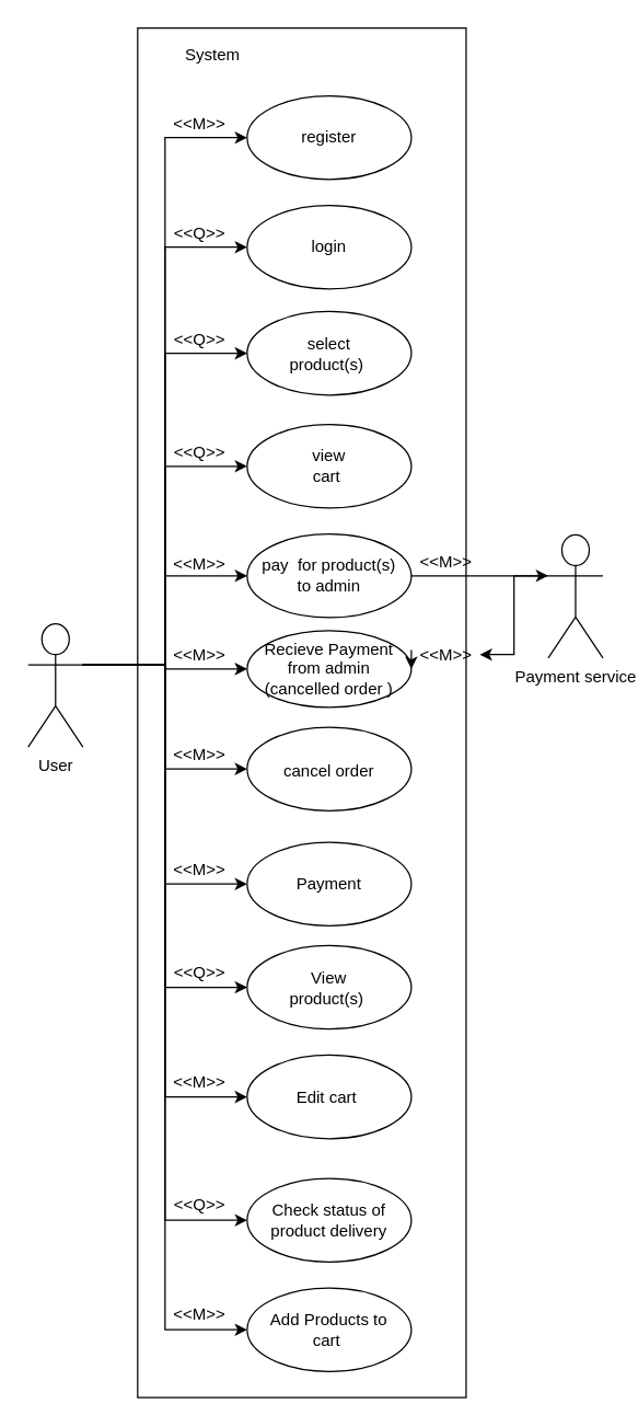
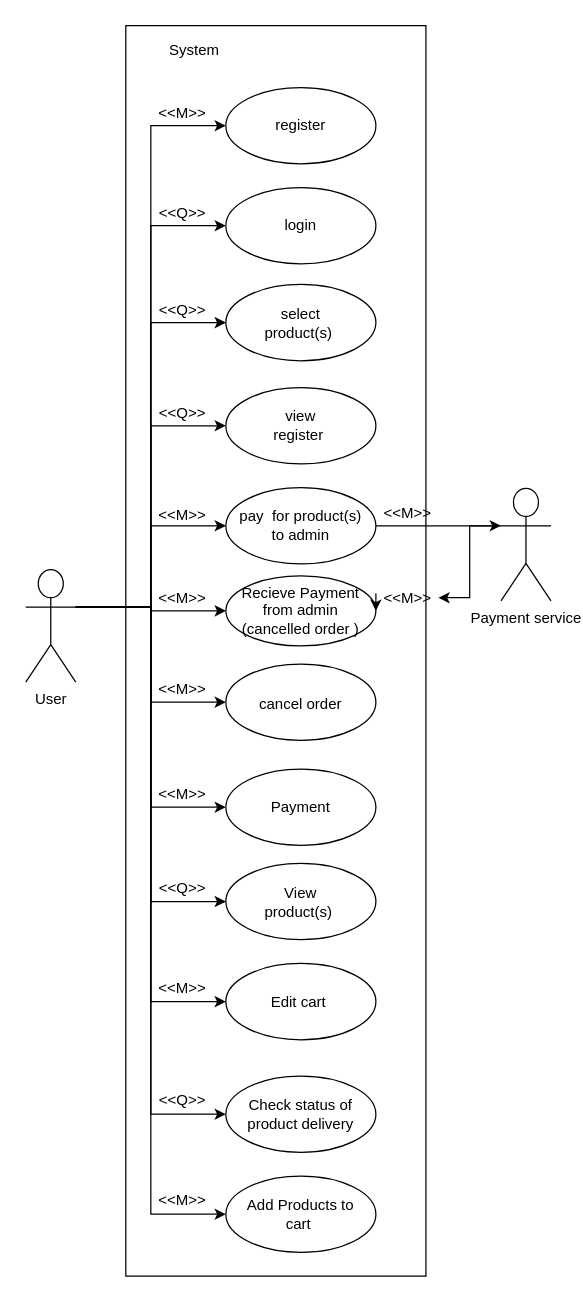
  <mxCell id="0" />
  <mxCell id="1" parent="0" />
  <mxCell id="2" value="" style="rounded=0;whiteSpace=wrap;html=1;" parent="1" vertex="1"><mxGeometry x="100" y="20" width="240" height="1000" as="geometry" /></mxCell>
  <mxCell id="3" value="" style="ellipse;whiteSpace=wrap;html=1;" parent="1" vertex="1"><mxGeometry x="180" y="614.5" width="120" height="61" as="geometry" /></mxCell>
  <mxCell id="4" value="" style="ellipse;whiteSpace=wrap;html=1;" parent="1" vertex="1"><mxGeometry x="180" y="530.5" width="120" height="61" as="geometry" /></mxCell>
  <mxCell id="5" value="" style="ellipse;whiteSpace=wrap;html=1;" parent="1" vertex="1"><mxGeometry x="180" y="460" width="120" height="56" as="geometry" /></mxCell>
  <mxCell id="6" value="" style="ellipse;whiteSpace=wrap;html=1;" parent="1" vertex="1"><mxGeometry x="180" y="309.5" width="120" height="61" as="geometry" /></mxCell>
  <mxCell id="7" style="edgeStyle=orthogonalEdgeStyle;rounded=0;orthogonalLoop=1;jettySize=auto;html=1;exitX=1;exitY=0.5;exitDx=0;exitDy=0;entryX=0;entryY=0.333;entryDx=0;entryDy=0;entryPerimeter=0;" parent="1" source="8" target="30" edge="1"><mxGeometry relative="1" as="geometry" /></mxCell>
  <mxCell id="8" value="" style="ellipse;whiteSpace=wrap;html=1;" parent="1" vertex="1"><mxGeometry x="180" y="389.5" width="120" height="61" as="geometry" /></mxCell>
  <mxCell id="9" value="" style="ellipse;whiteSpace=wrap;html=1;" parent="1" vertex="1"><mxGeometry x="180" y="227" width="120" height="61" as="geometry" /></mxCell>
  <mxCell id="10" value="" style="ellipse;whiteSpace=wrap;html=1;" parent="1" vertex="1"><mxGeometry x="180" y="69.5" width="120" height="61" as="geometry" /></mxCell>
  <mxCell id="11" value="" style="ellipse;whiteSpace=wrap;html=1;" parent="1" vertex="1"><mxGeometry x="180" y="149.5" width="120" height="61" as="geometry" /></mxCell>
  <mxCell id="12" style="edgeStyle=orthogonalEdgeStyle;rounded=0;orthogonalLoop=1;jettySize=auto;html=1;exitX=1;exitY=0.333;exitDx=0;exitDy=0;exitPerimeter=0;entryX=0;entryY=0.5;entryDx=0;entryDy=0;" parent="1" source="24" target="10" edge="1"><mxGeometry relative="1" as="geometry" /></mxCell>
  <mxCell id="13" style="edgeStyle=orthogonalEdgeStyle;rounded=0;orthogonalLoop=1;jettySize=auto;html=1;exitX=1;exitY=0.333;exitDx=0;exitDy=0;exitPerimeter=0;entryX=0;entryY=0.5;entryDx=0;entryDy=0;" parent="1" source="24" target="11" edge="1"><mxGeometry relative="1" as="geometry" /></mxCell>
  <mxCell id="14" style="edgeStyle=orthogonalEdgeStyle;rounded=0;orthogonalLoop=1;jettySize=auto;html=1;exitX=1;exitY=0.333;exitDx=0;exitDy=0;exitPerimeter=0;entryX=0;entryY=0.5;entryDx=0;entryDy=0;" parent="1" source="24" target="9" edge="1"><mxGeometry relative="1" as="geometry" /></mxCell>
  <mxCell id="15" style="edgeStyle=orthogonalEdgeStyle;rounded=0;orthogonalLoop=1;jettySize=auto;html=1;exitX=1;exitY=0.333;exitDx=0;exitDy=0;exitPerimeter=0;entryX=0;entryY=0.5;entryDx=0;entryDy=0;" parent="1" source="24" target="6" edge="1"><mxGeometry relative="1" as="geometry" /></mxCell>
  <mxCell id="16" style="edgeStyle=orthogonalEdgeStyle;rounded=0;orthogonalLoop=1;jettySize=auto;html=1;exitX=1;exitY=0.333;exitDx=0;exitDy=0;exitPerimeter=0;entryX=0;entryY=0.5;entryDx=0;entryDy=0;" parent="1" source="24" target="8" edge="1"><mxGeometry relative="1" as="geometry" /></mxCell>
  <mxCell id="17" style="edgeStyle=orthogonalEdgeStyle;rounded=0;orthogonalLoop=1;jettySize=auto;html=1;exitX=1;exitY=0.333;exitDx=0;exitDy=0;exitPerimeter=0;entryX=0;entryY=0.5;entryDx=0;entryDy=0;" parent="1" source="24" target="3" edge="1"><mxGeometry relative="1" as="geometry" /></mxCell>
  <mxCell id="18" style="edgeStyle=orthogonalEdgeStyle;rounded=0;orthogonalLoop=1;jettySize=auto;html=1;exitX=1;exitY=0.333;exitDx=0;exitDy=0;exitPerimeter=0;entryX=0;entryY=0.5;entryDx=0;entryDy=0;" parent="1" source="24" target="5" edge="1"><mxGeometry relative="1" as="geometry" /></mxCell>
  <mxCell id="19" style="edgeStyle=orthogonalEdgeStyle;rounded=0;orthogonalLoop=1;jettySize=auto;html=1;exitX=1;exitY=0.333;exitDx=0;exitDy=0;exitPerimeter=0;entryX=0;entryY=0.5;entryDx=0;entryDy=0;" parent="1" source="24" target="4" edge="1"><mxGeometry relative="1" as="geometry" /></mxCell>
  <mxCell id="20" style="edgeStyle=orthogonalEdgeStyle;rounded=0;orthogonalLoop=1;jettySize=auto;html=1;exitX=1;exitY=0.333;exitDx=0;exitDy=0;exitPerimeter=0;entryX=0;entryY=0.5;entryDx=0;entryDy=0;" edge="1" parent="1" source="24" target="37"><mxGeometry relative="1" as="geometry" /></mxCell>
  <mxCell id="21" style="edgeStyle=orthogonalEdgeStyle;rounded=0;orthogonalLoop=1;jettySize=auto;html=1;exitX=1;exitY=0.333;exitDx=0;exitDy=0;exitPerimeter=0;entryX=0;entryY=0.5;entryDx=0;entryDy=0;" edge="1" parent="1" source="24" target="40"><mxGeometry relative="1" as="geometry" /></mxCell>
  <mxCell id="22" style="edgeStyle=orthogonalEdgeStyle;rounded=0;orthogonalLoop=1;jettySize=auto;html=1;exitX=1;exitY=0.333;exitDx=0;exitDy=0;exitPerimeter=0;entryX=0;entryY=0.5;entryDx=0;entryDy=0;" edge="1" parent="1" source="24" target="43"><mxGeometry relative="1" as="geometry" /></mxCell>
  <mxCell id="23" style="edgeStyle=orthogonalEdgeStyle;rounded=0;orthogonalLoop=1;jettySize=auto;html=1;exitX=1;exitY=0.333;exitDx=0;exitDy=0;exitPerimeter=0;entryX=0;entryY=0.5;entryDx=0;entryDy=0;" edge="1" parent="1" source="24" target="46"><mxGeometry relative="1" as="geometry" /></mxCell>
  <mxCell id="24" value="User" style="shape=umlActor;verticalLabelPosition=bottom;labelBackgroundColor=#ffffff;verticalAlign=top;html=1;" parent="1" vertex="1"><mxGeometry x="20" y="455" width="40" height="90" as="geometry" /></mxCell>
  <mxCell id="25" value="login" style="text;html=1;strokeColor=none;fillColor=none;align=center;verticalAlign=middle;whiteSpace=wrap;rounded=0;" parent="1" vertex="1"><mxGeometry x="190" y="160" width="100" height="40" as="geometry" /></mxCell>
- <mxCell id="26" value="view &lt;br&gt;cart&amp;nbsp;" style="text;html=1;strokeColor=none;fillColor=none;align=center;verticalAlign=middle;whiteSpace=wrap;rounded=0;" parent="1" vertex="1"><mxGeometry x="190" y="320" width="100" height="40" as="geometry" /></mxCell>
+ <mxCell id="26" value="view &lt;br&gt;register&amp;nbsp;" style="text;html=1;strokeColor=none;fillColor=none;align=center;verticalAlign=middle;whiteSpace=wrap;rounded=0;" parent="1" vertex="1"><mxGeometry x="190" y="320" width="100" height="40" as="geometry" /></mxCell>
  <mxCell id="27" value="select &lt;br&gt;product(s)&amp;nbsp;" style="text;html=1;strokeColor=none;fillColor=none;align=center;verticalAlign=middle;whiteSpace=wrap;rounded=0;" parent="1" vertex="1"><mxGeometry x="190" y="237.5" width="100" height="40" as="geometry" /></mxCell>
  <mxCell id="28" value="pay&amp;nbsp; for product(s) to admin" style="text;html=1;strokeColor=none;fillColor=none;align=center;verticalAlign=middle;whiteSpace=wrap;rounded=0;" parent="1" vertex="1"><mxGeometry x="190" y="400" width="100" height="40" as="geometry" /></mxCell>
  <mxCell id="29" style="edgeStyle=orthogonalEdgeStyle;rounded=0;orthogonalLoop=1;jettySize=auto;html=1;exitX=0;exitY=0.333;exitDx=0;exitDy=0;exitPerimeter=0;entryX=1;entryY=0.5;entryDx=0;entryDy=0;" edge="1" parent="1" source="61" target="5"><mxGeometry relative="1" as="geometry" /></mxCell>
  <mxCell id="30" value="Payment service" style="shape=umlActor;verticalLabelPosition=bottom;labelBackgroundColor=#ffffff;verticalAlign=top;html=1;" parent="1" vertex="1"><mxGeometry x="400" y="390" width="40" height="90" as="geometry" /></mxCell>
  <mxCell id="31" value="&lt;div&gt;&lt;span style=&quot;font-size: 12px&quot;&gt;Recieve Payment from admin (cancelled order )&lt;/span&gt;&lt;/div&gt;" style="text;html=1;strokeColor=none;fillColor=none;align=center;verticalAlign=middle;whiteSpace=wrap;rounded=0;" parent="1" vertex="1"><mxGeometry x="190" y="467.5" width="100" height="40" as="geometry" /></mxCell>
  <mxCell id="32" value="cancel order" style="text;html=1;strokeColor=none;fillColor=none;align=center;verticalAlign=middle;whiteSpace=wrap;rounded=0;" parent="1" vertex="1"><mxGeometry x="190" y="542.5" width="100" height="40" as="geometry" /></mxCell>
  <mxCell id="33" value="System" style="text;html=1;strokeColor=none;fillColor=none;align=center;verticalAlign=middle;whiteSpace=wrap;rounded=0;" parent="1" vertex="1"><mxGeometry x="135" y="30" width="40" height="20" as="geometry" /></mxCell>
  <mxCell id="34" value="Payment" style="text;html=1;strokeColor=none;fillColor=none;align=center;verticalAlign=middle;whiteSpace=wrap;rounded=0;" parent="1" vertex="1"><mxGeometry x="190" y="625" width="100" height="40" as="geometry" /></mxCell>
  <mxCell id="35" value="register" style="text;html=1;strokeColor=none;fillColor=none;align=center;verticalAlign=middle;whiteSpace=wrap;rounded=0;" parent="1" vertex="1"><mxGeometry x="190" y="80" width="100" height="40" as="geometry" /></mxCell>
  <mxCell id="36" value="" style="group" vertex="1" connectable="0" parent="1"><mxGeometry x="180" y="690" width="120" height="61" as="geometry" /></mxCell>
  <mxCell id="37" value="" style="ellipse;whiteSpace=wrap;html=1;" vertex="1" parent="36"><mxGeometry width="120" height="61" as="geometry" /></mxCell>
  <mxCell id="38" value="View&lt;br&gt;product(s)&amp;nbsp;" style="text;html=1;strokeColor=none;fillColor=none;align=center;verticalAlign=middle;whiteSpace=wrap;rounded=0;" vertex="1" parent="36"><mxGeometry x="10" y="10.5" width="100" height="40" as="geometry" /></mxCell>
  <mxCell id="39" value="" style="group" vertex="1" connectable="0" parent="1"><mxGeometry x="180" y="770" width="120" height="61" as="geometry" /></mxCell>
  <mxCell id="40" value="" style="ellipse;whiteSpace=wrap;html=1;" vertex="1" parent="39"><mxGeometry width="120" height="61" as="geometry" /></mxCell>
  <mxCell id="41" value="Edit cart&amp;nbsp;" style="text;html=1;strokeColor=none;fillColor=none;align=center;verticalAlign=middle;whiteSpace=wrap;rounded=0;" vertex="1" parent="39"><mxGeometry x="10" y="10.5" width="100" height="40" as="geometry" /></mxCell>
  <mxCell id="42" value="" style="group" vertex="1" connectable="0" parent="1"><mxGeometry x="180" y="860" width="120" height="61" as="geometry" /></mxCell>
  <mxCell id="43" value="" style="ellipse;whiteSpace=wrap;html=1;" vertex="1" parent="42"><mxGeometry width="120" height="61" as="geometry" /></mxCell>
  <mxCell id="44" value="Check status of product delivery" style="text;html=1;strokeColor=none;fillColor=none;align=center;verticalAlign=middle;whiteSpace=wrap;rounded=0;" vertex="1" parent="42"><mxGeometry x="10" y="10.5" width="100" height="40" as="geometry" /></mxCell>
  <mxCell id="45" value="" style="group" vertex="1" connectable="0" parent="1"><mxGeometry x="180" y="940" width="120" height="61" as="geometry" /></mxCell>
  <mxCell id="46" value="" style="ellipse;whiteSpace=wrap;html=1;" vertex="1" parent="45"><mxGeometry width="120" height="61" as="geometry" /></mxCell>
  <mxCell id="47" value="Add Products to cart&amp;nbsp;" style="text;html=1;strokeColor=none;fillColor=none;align=center;verticalAlign=middle;whiteSpace=wrap;rounded=0;" vertex="1" parent="45"><mxGeometry x="10" y="10.5" width="100" height="40" as="geometry" /></mxCell>
  <mxCell id="48" value="&amp;lt;&amp;lt;M&amp;gt;&amp;gt;" style="text;html=1;resizable=0;autosize=1;align=center;verticalAlign=middle;points=[];fillColor=none;strokeColor=none;rounded=0;" vertex="1" parent="1"><mxGeometry x="120" y="80" width="50" height="20" as="geometry" /></mxCell>
  <mxCell id="49" value="&amp;lt;&amp;lt;Q&amp;gt;&amp;gt;" style="text;html=1;resizable=0;autosize=1;align=center;verticalAlign=middle;points=[];fillColor=none;strokeColor=none;rounded=0;" vertex="1" parent="1"><mxGeometry x="120" y="160" width="50" height="20" as="geometry" /></mxCell>
  <mxCell id="50" value="&amp;lt;&amp;lt;M&amp;gt;&amp;gt;" style="text;html=1;resizable=0;autosize=1;align=center;verticalAlign=middle;points=[];fillColor=none;strokeColor=none;rounded=0;" vertex="1" parent="1"><mxGeometry x="120" y="402.07" width="50" height="20" as="geometry" /></mxCell>
  <mxCell id="51" value="&amp;lt;&amp;lt;Q&amp;gt;&amp;gt;" style="text;html=1;resizable=0;autosize=1;align=center;verticalAlign=middle;points=[];fillColor=none;strokeColor=none;rounded=0;" vertex="1" parent="1"><mxGeometry x="120" y="320" width="50" height="20" as="geometry" /></mxCell>
  <mxCell id="52" value="&amp;lt;&amp;lt;Q&amp;gt;&amp;gt;" style="text;html=1;resizable=0;autosize=1;align=center;verticalAlign=middle;points=[];fillColor=none;strokeColor=none;rounded=0;" vertex="1" parent="1"><mxGeometry x="120" y="237.5" width="50" height="20" as="geometry" /></mxCell>
  <mxCell id="53" value="&amp;lt;&amp;lt;M&amp;gt;&amp;gt;" style="text;html=1;resizable=0;autosize=1;align=center;verticalAlign=middle;points=[];fillColor=none;strokeColor=none;rounded=0;" vertex="1" parent="1"><mxGeometry x="120" y="625" width="50" height="20" as="geometry" /></mxCell>
  <mxCell id="54" value="&amp;lt;&amp;lt;M&amp;gt;&amp;gt;" style="text;html=1;resizable=0;autosize=1;align=center;verticalAlign=middle;points=[];fillColor=none;strokeColor=none;rounded=0;" vertex="1" parent="1"><mxGeometry x="120" y="541.03" width="50" height="20" as="geometry" /></mxCell>
  <mxCell id="55" value="&amp;lt;&amp;lt;M&amp;gt;&amp;gt;" style="text;html=1;resizable=0;autosize=1;align=center;verticalAlign=middle;points=[];fillColor=none;strokeColor=none;rounded=0;" vertex="1" parent="1"><mxGeometry x="120" y="467.5" width="50" height="20" as="geometry" /></mxCell>
  <mxCell id="56" value="&amp;lt;&amp;lt;M&amp;gt;&amp;gt;" style="text;html=1;resizable=0;autosize=1;align=center;verticalAlign=middle;points=[];fillColor=none;strokeColor=none;rounded=0;" vertex="1" parent="1"><mxGeometry x="120" y="780" width="50" height="20" as="geometry" /></mxCell>
  <mxCell id="57" value="&amp;lt;&amp;lt;Q&amp;gt;&amp;gt;" style="text;html=1;resizable=0;autosize=1;align=center;verticalAlign=middle;points=[];fillColor=none;strokeColor=none;rounded=0;" vertex="1" parent="1"><mxGeometry x="120" y="870" width="50" height="20" as="geometry" /></mxCell>
  <mxCell id="58" value="&amp;lt;&amp;lt;M&amp;gt;&amp;gt;" style="text;html=1;resizable=0;autosize=1;align=center;verticalAlign=middle;points=[];fillColor=none;strokeColor=none;rounded=0;" vertex="1" parent="1"><mxGeometry x="120" y="950" width="50" height="20" as="geometry" /></mxCell>
  <mxCell id="59" value="&amp;lt;&amp;lt;Q&amp;gt;&amp;gt;" style="text;html=1;resizable=0;autosize=1;align=center;verticalAlign=middle;points=[];fillColor=none;strokeColor=none;rounded=0;" vertex="1" parent="1"><mxGeometry x="120" y="700" width="50" height="20" as="geometry" /></mxCell>
  <mxCell id="60" value="&amp;lt;&amp;lt;M&amp;gt;&amp;gt;" style="text;html=1;resizable=0;autosize=1;align=center;verticalAlign=middle;points=[];fillColor=none;strokeColor=none;rounded=0;" vertex="1" parent="1"><mxGeometry x="300" y="400" width="50" height="20" as="geometry" /></mxCell>
  <mxCell id="61" value="&amp;lt;&amp;lt;M&amp;gt;&amp;gt;" style="text;html=1;resizable=0;autosize=1;align=center;verticalAlign=middle;points=[];fillColor=none;strokeColor=none;rounded=0;" vertex="1" parent="1"><mxGeometry x="300" y="467.5" width="50" height="20" as="geometry" /></mxCell>
  <mxCell id="62" style="edgeStyle=orthogonalEdgeStyle;rounded=0;orthogonalLoop=1;jettySize=auto;html=1;exitX=0;exitY=0.333;exitDx=0;exitDy=0;exitPerimeter=0;entryX=1;entryY=0.5;entryDx=0;entryDy=0;" edge="1" parent="1" source="30" target="61"><mxGeometry relative="1" as="geometry"><mxPoint x="400" y="420" as="sourcePoint" /><mxPoint x="300" y="488" as="targetPoint" /></mxGeometry></mxCell>
